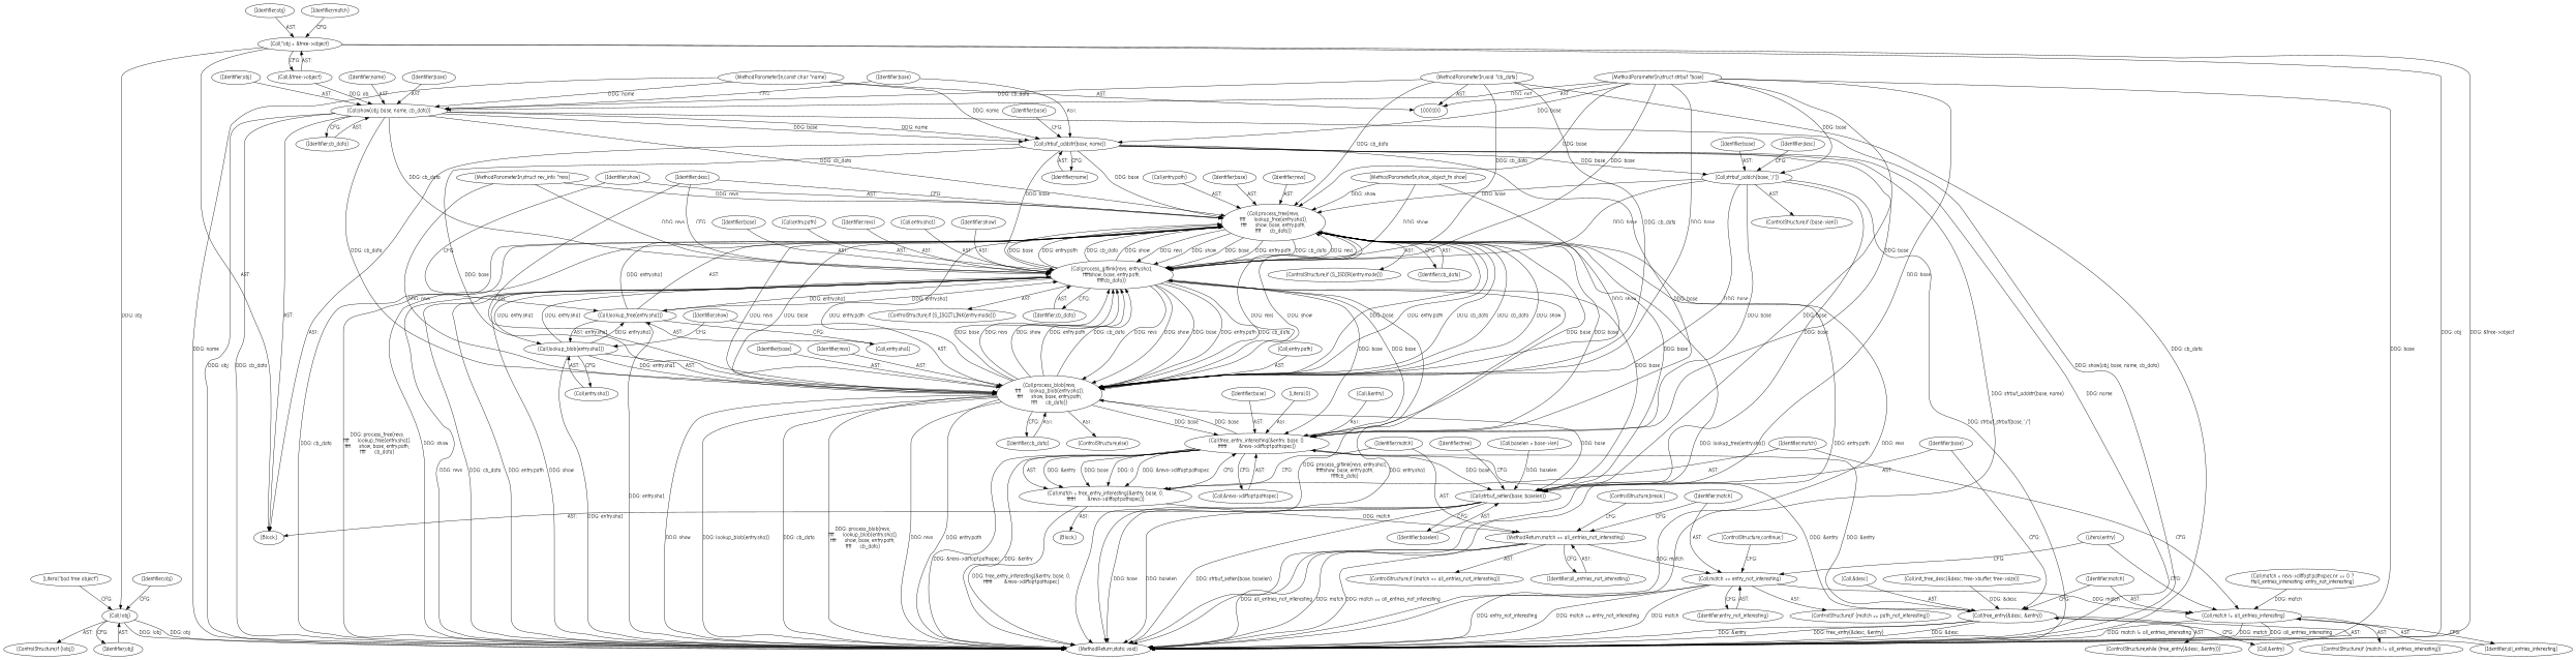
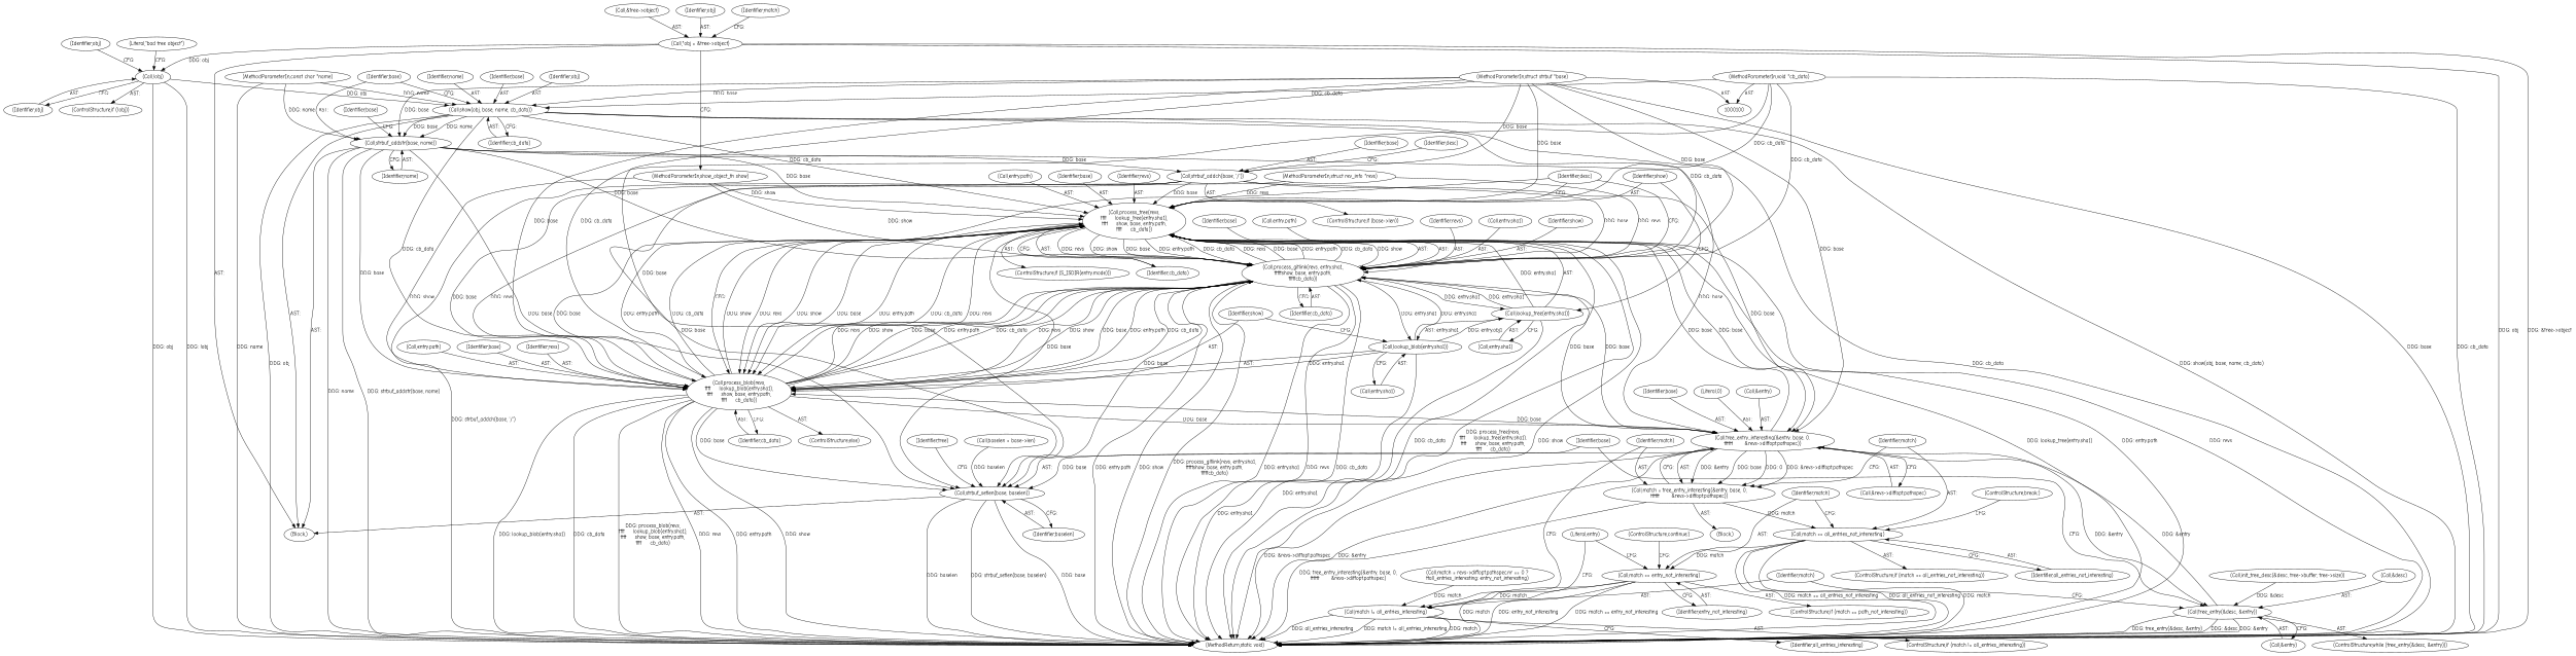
  digraph {
    fontname="Comic Neue"
    node [fontname="Comic Neue"]
    edge [fontname="Comic Neue"]
    n1 [label="(Call,show(obj, base, name, cb_data))"]
    n2 [label="(Call,strbuf_addstr(base, name))"]
    n3 [label="(Call,process_tree(revs,\n\t\t\t\t     lookup_tree(entry.sha1),\n\t\t\t\t     show, base, entry.path,\n\t\t\t\t     cb_data))"]
    n4 [label="(Call,process_gitlink(revs, entry.sha1,\n\t\t\t\t\tshow, base, entry.path,\n\t\t\t\t\tcb_data))"]
    n5 [label="(Call,process_blob(revs,\n\t\t\t\t     lookup_blob(entry.sha1),\n\t\t\t\t     show, base, entry.path,\n\t\t\t\t     cb_data))"]
    n6 [label="(Block,)"]
    n7 [label="(Identifier,cb_data)"]
    n8 [label="(MethodReturn,static void)"]
    n9 [label="(Call,strbuf_addch(base, '/'))"]
    n10 [label="(Call,tree_entry_interesting(&entry, base, 0,\n\t\t\t\t\t\t       &revs->diffopt.pathspec))"]
    n11 [label="(Call,strbuf_setlen(base, baselen))"]
    n12 [label="(Identifier,name)"]
    n13 [label="(ControlStructure,if (S_ISDIR(entry.mode)))"]
    n14 [label="(Identifier,cb_data)"]
    n15 [label="(Call,lookup_tree(entry.sha1))"]
    n16 [label="(Call,lookup_blob(entry.sha1))"]
-   n17 [label="(ControlStructure,if (S_ISGITLINK(entry.mode)))"]
    n18 [label="(Identifier,cb_data)"]
    n19 [label="(Identifier,cb_data)"]
    n20 [label="(ControlStructure,else)"]
    n21 [label="(Call,!obj)"]
    n22 [label="(ControlStructure,if (!obj))"]
    n23 [label="(Identifier,obj)"]
    n24 [label="(Call,*obj = &tree->object)"]
    n25 [label="(Call,&tree->object)"]
    n26 [label="(MethodParameterIn,struct strbuf *base)"]
    1000100
    n28 [label="(ControlStructure,if (base->len))"]
    n29 [label="(Call,tree_entry(&desc, &entry))"]
    n30 [label="(Call,match = tree_entry_interesting(&entry, base, 0,\n\t\t\t\t\t\t       &revs->diffopt.pathspec))"]
    n31 [label="(Call,&revs->diffopt.pathspec)"]
    n32 [label="(Identifier,baselen)"]
    n33 [label="(MethodParameterIn,const char *name)"]
    n34 [label="(MethodParameterIn,void *cb_data)"]
    n35 [label="(ControlStructure,while (tree_entry(&desc, &entry)))"]
    n36 [label="(Call,&entry)"]
-   n37 [label="(MethodReturn,match == all_entries_not_interesting)"]
+   n37 [label="(Call,match == all_entries_not_interesting)"]
    n38 [label="(Block,)"]
    n39 [label="(Call,match == entry_not_interesting)"]
    n40 [label="(Identifier,all_entries_not_interesting)"]
    n41 [label="(ControlStructure,if (match == all_entries_not_interesting))"]
    n42 [label="(Call,match != all_entries_interesting)"]
    n43 [label="(ControlStructure,if (match == path_not_interesting))"]
    n44 [label="(Identifier,entry_not_interesting)"]
    n45 [label="(Identifier,all_entries_interesting)"]
    n46 [label="(ControlStructure,if (match != all_entries_interesting))"]
    n47 [label="(Call,entry.sha1)"]
    n48 [label="(Call,entry.sha1)"]
    n49 [label="(Identifier,base)"]
    n50 [label="(Call,entry.path)"]
    n51 [label="(Identifier,obj)"]
    n52 [label="(Identifier,match)"]
    n53 [label="(Identifier,obj)"]
    n54 [label="(Call,match = revs->diffopt.pathspec.nr == 0 ?\n\t\tall_entries_interesting: entry_not_interesting)"]
    n55 [label="(Identifier,base)"]
    n56 [label="(Identifier,desc)"]
    n57 [label="(Identifier,base)"]
    n58 [label="(Identifier,name)"]
    n59 [label="(Identifier,base)"]
    n60 [label="(Identifier,base)"]
    n61 [label="(Call,&desc)"]
    n62 [label="(Identifier,tree)"]
    n63 [label="(Call,entry.path)"]
    n64 [label="(Call,entry.path)"]
    n65 [label="(ControlStructure,break;)"]
    n66 [label="(Identifier,revs)"]
    n67 [label="(MethodParameterIn,struct rev_info *revs)"]
    n68 [label="(Identifier,desc)"]
    n69 [label="(Identifier,base)"]
    n70 [label="(Literal,0)"]
    n71 [label="(Identifier,match)"]
    n72 [label="(Identifier,obj)"]
    n73 [label="(Call,init_tree_desc(&desc, tree->buffer, tree->size))"]
    n74 [label="(Identifier,base)"]
    n75 [label="(Literal,\"bad tree object\")"]
    n76 [label="(Identifier,show)"]
    n77 [label="(Identifier,match)"]
    n78 [label="(Identifier,revs)"]
    n79 [label="(Identifier,show)"]
    n80 [label="(Identifier,match)"]
    n81 [label="(Call,entry.sha1)"]
    n82 [label="(Identifier,base)"]
    n83 [label="(Call,baselen = base->len)"]
    n84 [label="(Identifier,revs)"]
    n85 [label="(Identifier,match)"]
    n86 [label="(Literal,entry)"]
    n87 [label="(Call,&entry)"]
    n88 [label="(Identifier,base)"]
    n89 [label="(ControlStructure,continue;)"]
    n90 [label="(MethodParameterIn,show_object_fn show)"]
    n91 [label="(Identifier,show)"]
    n1 -> n2 [label="DDG: base"]
    n1 -> n2 [label="DDG: name"]
    n1 -> n3 [label="DDG: cb_data"]
    n1 -> n4 [label="DDG: cb_data"]
    n1 -> n5 [label="DDG: cb_data"]
    n1 -> n6 [label="AST: "]
    n1 -> n7 [label="CFG: "]
    n1 -> n8 [label="DDG: obj"]
    n1 -> n8 [label="DDG: cb_data"]
    n1 -> n8 [label="DDG: show(obj, base, name, cb_data)"]
    n2 -> n3 [label="DDG: base"]
    n2 -> n4 [label="DDG: base"]
    n2 -> n5 [label="DDG: base"]
    n2 -> n6 [label="AST: "]
    n2 -> n8 [label="DDG: strbuf_addstr(base, name)"]
    n2 -> n8 [label="DDG: name"]
    n2 -> n9 [label="DDG: base"]
    n2 -> n10 [label="DDG: base"]
    n2 -> n11 [label="DDG: base"]
    n2 -> n12 [label="CFG: "]
    n3 -> n4 [label="DDG: revs"]
    n3 -> n4 [label="DDG: show"]
    n3 -> n4 [label="DDG: base"]
    n3 -> n4 [label="DDG: entry.path"]
    n3 -> n4 [label="DDG: cb_data"]
    n3 -> n5 [label="DDG: revs"]
    n3 -> n5 [label="DDG: show"]
    n3 -> n5 [label="DDG: base"]
    n3 -> n5 [label="DDG: entry.path"]
    n3 -> n5 [label="DDG: cb_data"]
    n3 -> n8 [label="DDG: cb_data"]
    n3 -> n8 [label="DDG: process_tree(revs,\n\t\t\t\t     lookup_tree(entry.sha1),\n\t\t\t\t     show, base, entry.path,\n\t\t\t\t     cb_data)"]
    n3 -> n8 [label="DDG: show"]
    n3 -> n8 [label="DDG: lookup_tree(entry.sha1)"]
    n3 -> n8 [label="DDG: entry.path"]
    n3 -> n8 [label="DDG: revs"]
    n3 -> n10 [label="DDG: base"]
    n3 -> n11 [label="DDG: base"]
    n3 -> n13 [label="AST: "]
    n3 -> n14 [label="CFG: "]
    n4 -> n3 [label="DDG: revs"]
    n4 -> n3 [label="DDG: base"]
    n4 -> n3 [label="DDG: entry.path"]
    n4 -> n3 [label="DDG: cb_data"]
    n4 -> n3 [label="DDG: show"]
    n4 -> n5 [label="DDG: revs"]
    n4 -> n5 [label="DDG: show"]
    n4 -> n5 [label="DDG: base"]
    n4 -> n5 [label="DDG: entry.path"]
    n4 -> n5 [label="DDG: cb_data"]
    n4 -> n8 [label="DDG: process_gitlink(revs, entry.sha1,\n\t\t\t\t\tshow, base, entry.path,\n\t\t\t\t\tcb_data)"]
    n4 -> n8 [label="DDG: entry.sha1"]
    n4 -> n8 [label="DDG: revs"]
    n4 -> n8 [label="DDG: cb_data"]
    n4 -> n8 [label="DDG: entry.path"]
    n4 -> n8 [label="DDG: show"]
    n4 -> n10 [label="DDG: base"]
    n4 -> n11 [label="DDG: base"]
    n4 -> n15 [label="DDG: entry.sha1"]
    n4 -> n16 [label="DDG: entry.sha1"]
-   n4 -> n17 [label="AST: "]
    n4 -> n18 [label="CFG: "]
    n5 -> n3 [label="DDG: revs"]
    n5 -> n3 [label="DDG: base"]
    n5 -> n3 [label="DDG: entry.path"]
    n5 -> n3 [label="DDG: cb_data"]
    n5 -> n3 [label="DDG: show"]
    n5 -> n4 [label="DDG: revs"]
    n5 -> n4 [label="DDG: show"]
    n5 -> n4 [label="DDG: base"]
    n5 -> n4 [label="DDG: entry.path"]
    n5 -> n4 [label="DDG: cb_data"]
    n5 -> n8 [label="DDG: entry.path"]
    n5 -> n8 [label="DDG: show"]
    n5 -> n8 [label="DDG: lookup_blob(entry.sha1)"]
    n5 -> n8 [label="DDG: cb_data"]
    n5 -> n8 [label="DDG: process_blob(revs,\n\t\t\t\t     lookup_blob(entry.sha1),\n\t\t\t\t     show, base, entry.path,\n\t\t\t\t     cb_data)"]
    n5 -> n8 [label="DDG: revs"]
    n5 -> n10 [label="DDG: base"]
    n5 -> n11 [label="DDG: base"]
    n5 -> n19 [label="CFG: "]
    n5 -> n20 [label="AST: "]
    n7 -> n1 [label="AST: "]
    n9 -> n3 [label="DDG: base"]
    n9 -> n4 [label="DDG: base"]
    n9 -> n5 [label="DDG: base"]
-   n9 -> n8 [label="DDG: strbuf_strbuf(base, '/')"]
+   n9 -> n8 [label="DDG: strbuf_addch(base, '/')"]
    n9 -> n10 [label="DDG: base"]
    n9 -> n11 [label="DDG: base"]
    n9 -> n28 [label="AST: "]
    n10 -> n3 [label="DDG: base"]
    n10 -> n4 [label="DDG: base"]
    n10 -> n5 [label="DDG: base"]
    n10 -> n8 [label="DDG: &revs->diffopt.pathspec"]
    n10 -> n8 [label="DDG: &entry"]
    n10 -> n11 [label="DDG: base"]
    n10 -> n29 [label="DDG: &entry"]
    n10 -> n30 [label="AST: "]
    n10 -> n30 [label="DDG: &entry"]
    n10 -> n30 [label="DDG: base"]
    n10 -> n30 [label="DDG: 0"]
    n10 -> n30 [label="DDG: &revs->diffopt.pathspec"]
    n10 -> n31 [label="CFG: "]
    n11 -> n6 [label="AST: "]
    n11 -> n8 [label="DDG: base"]
    n11 -> n8 [label="DDG: baselen"]
    n11 -> n8 [label="DDG: strbuf_setlen(base, baselen)"]
    n11 -> n32 [label="CFG: "]
    n12 -> n2 [label="AST: "]
    n14 -> n3 [label="AST: "]
    n15 -> n3 [label="AST: "]
    n15 -> n3 [label="DDG: entry.sha1"]
    n15 -> n4 [label="DDG: entry.sha1"]
    n15 -> n8 [label="DDG: entry.sha1"]
    n15 -> n16 [label="AST: entry.sha1"]
    n15 -> n47 [label="CFG: "]
    n16 -> n4 [label="DDG: entry.sha1"]
    n16 -> n5 [label="AST: "]
    n16 -> n5 [label="DDG: entry.sha1"]
    n16 -> n8 [label="DDG: entry.sha1"]
-   n16 -> n15 [label="DDG: entry.sha1"]
+   n16 -> n15 [label="DDG: entry.obj1"]
    n16 -> n48 [label="CFG: "]
    n18 -> n4 [label="AST: "]
    n19 -> n5 [label="AST: "]
-   n25 -> n1 [label="DDG: obj"]
+   n21 -> n1 [label="DDG: obj"]
    n21 -> n8 [label="DDG: !obj"]
    n21 -> n8 [label="DDG: obj"]
    n21 -> n22 [label="AST: "]
    n21 -> n23 [label="CFG: "]
    n23 -> n21 [label="AST: "]
    n24 -> n6 [label="AST: "]
    n24 -> n8 [label="DDG: obj"]
    n24 -> n8 [label="DDG: &tree->object"]
    n24 -> n21 [label="DDG: obj"]
-   n24 -> n25 [label="CFG: "]
+   n24 -> n90 [label="CFG: "]
    n25 -> n24 [label="AST: "]
-   n26 -> n1 [label="DDG: not"]
+   n26 -> n1 [label="DDG: base"]
    n26 -> n2 [label="DDG: base"]
    n26 -> n3 [label="DDG: base"]
    n26 -> n4 [label="DDG: base"]
    n26 -> n5 [label="DDG: base"]
    n26 -> n8 [label="DDG: base"]
    n26 -> n9 [label="DDG: base"]
    n26 -> n10 [label="DDG: base"]
    n26 -> n11 [label="DDG: base"]
    n26 -> 1000100 [label="AST: "]
    n29 -> n8 [label="DDG: tree_entry(&desc, &entry)"]
    n29 -> n8 [label="DDG: &desc"]
    n29 -> n8 [label="DDG: &entry"]
    n29 -> n10 [label="DDG: &entry"]
    n29 -> n35 [label="AST: "]
    n29 -> n36 [label="CFG: "]
    n30 -> n8 [label="DDG: tree_entry_interesting(&entry, base, 0,\n\t\t\t\t\t\t       &revs->diffopt.pathspec)"]
    n30 -> n10 [label="CFG: "]
    n30 -> n37 [label="DDG: match"]
    n30 -> n38 [label="AST: "]
    n31 -> n10 [label="AST: "]
    n32 -> n11 [label="AST: "]
    n33 -> n1 [label="DDG: name"]
    n33 -> n2 [label="DDG: name"]
    n33 -> n8 [label="DDG: name"]
-   n33 -> 1000100 [label="AST: "]
    n34 -> n1 [label="DDG: cb_data"]
    n34 -> n3 [label="DDG: cb_data"]
    n34 -> n4 [label="DDG: cb_data"]
    n34 -> n5 [label="DDG: cb_data"]
    n34 -> n8 [label="DDG: cb_data"]
    n34 -> 1000100 [label="AST: "]
    n36 -> n29 [label="AST: "]
    n37 -> n8 [label="DDG: all_entries_not_interesting"]
    n37 -> n8 [label="DDG: match"]
    n37 -> n8 [label="DDG: match == all_entries_not_interesting"]
    n37 -> n39 [label="DDG: match"]
    n37 -> n40 [label="CFG: "]
    n37 -> n41 [label="AST: "]
    n39 -> n8 [label="DDG: match == entry_not_interesting"]
    n39 -> n8 [label="DDG: match"]
    n39 -> n8 [label="DDG: entry_not_interesting"]
    n39 -> n42 [label="DDG: match"]
    n39 -> n43 [label="AST: "]
    n39 -> n44 [label="CFG: "]
    n40 -> n37 [label="AST: "]
    n42 -> n8 [label="DDG: match != all_entries_interesting"]
    n42 -> n8 [label="DDG: match"]
    n42 -> n8 [label="DDG: all_entries_interesting"]
    n42 -> n45 [label="CFG: "]
    n42 -> n46 [label="AST: "]
    n44 -> n39 [label="AST: "]
-   n45 -> n42 [label="AST: "]
    n47 -> n15 [label="AST: "]
    n48 -> n16 [label="AST: "]
    n49 -> n9 [label="AST: "]
    n50 -> n3 [label="AST: "]
    n51 -> n21 [label="CFG: "]
    n52 -> n37 [label="CFG: "]
    n52 -> n39 [label="AST: "]
    n53 -> n24 [label="AST: "]
    n54 -> n42 [label="DDG: match"]
    n55 -> n10 [label="AST: "]
    n56 -> n9 [label="CFG: "]
    n57 -> n11 [label="AST: "]
    n57 -> n29 [label="CFG: "]
    n58 -> n1 [label="AST: "]
    n59 -> n3 [label="AST: "]
    n60 -> n4 [label="AST: "]
    n61 -> n29 [label="AST: "]
    n62 -> n11 [label="CFG: "]
    n63 -> n4 [label="AST: "]
    n64 -> n5 [label="AST: "]
    n65 -> n37 [label="CFG: "]
    n66 -> n3 [label="AST: "]
    n67 -> n3 [label="DDG: revs"]
    n67 -> n4 [label="DDG: revs"]
    n67 -> n5 [label="DDG: revs"]
    n68 -> n3 [label="CFG: "]
    n68 -> n4 [label="CFG: "]
    n68 -> n5 [label="CFG: "]
    n69 -> n1 [label="AST: "]
    n70 -> n10 [label="AST: "]
    n71 -> n30 [label="AST: "]
    n71 -> n42 [label="CFG: "]
    n72 -> n1 [label="AST: "]
    n73 -> n29 [label="DDG: &desc"]
    n74 -> n5 [label="AST: "]
    n75 -> n21 [label="CFG: "]
    n76 -> n3 [label="AST: "]
    n76 -> n15 [label="CFG: "]
    n77 -> n30 [label="CFG: "]
    n77 -> n37 [label="AST: "]
    n78 -> n4 [label="AST: "]
    n79 -> n5 [label="AST: "]
    n79 -> n16 [label="CFG: "]
    n80 -> n29 [label="CFG: "]
    n80 -> n42 [label="AST: "]
    n81 -> n4 [label="AST: "]
    n82 -> n1 [label="CFG: "]
    n82 -> n2 [label="AST: "]
    n83 -> n11 [label="DDG: baselen"]
    n84 -> n5 [label="AST: "]
    n85 -> n24 [label="CFG: "]
    n86 -> n39 [label="CFG: "]
    n86 -> n42 [label="CFG: "]
    n87 -> n10 [label="AST: "]
    n88 -> n2 [label="CFG: "]
    n89 -> n39 [label="CFG: "]
    n90 -> n3 [label="DDG: show"]
    n90 -> n4 [label="DDG: show"]
    n90 -> n5 [label="DDG: show"]
    n91 -> n4 [label="AST: "]
  }
